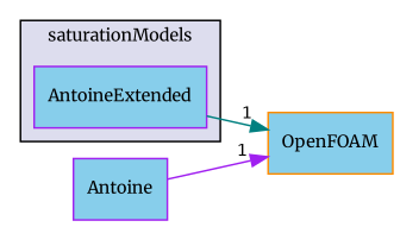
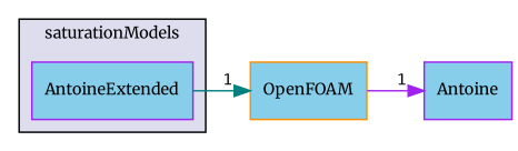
  digraph {
    compound=true
    fontname=Merriweather
    rankdir=LR
    node [color=purple fillcolor=skyblue fontname=Merriweather fontsize=10 shape=box style=filled]
    edge [fontname=Merriweather headlabel=1 labeldistance=1.5 labelfontname=Helvetica labelfontsize=10]
    n1 [label=AntoineExtended pencolor=black]
    n2 [color=darkorange label=OpenFOAM]
    n3 [label=Antoine]
    subgraph cluster_1 {
      bgcolor="#ddddee"
      fontsize=10
      label=saturationModels
      pencolor=black
      n1
    }
    n1 -> n2 [color=teal]
-   n3 -> n2 [color=purple]
+   n2 -> n3 [color=purple]
  }
